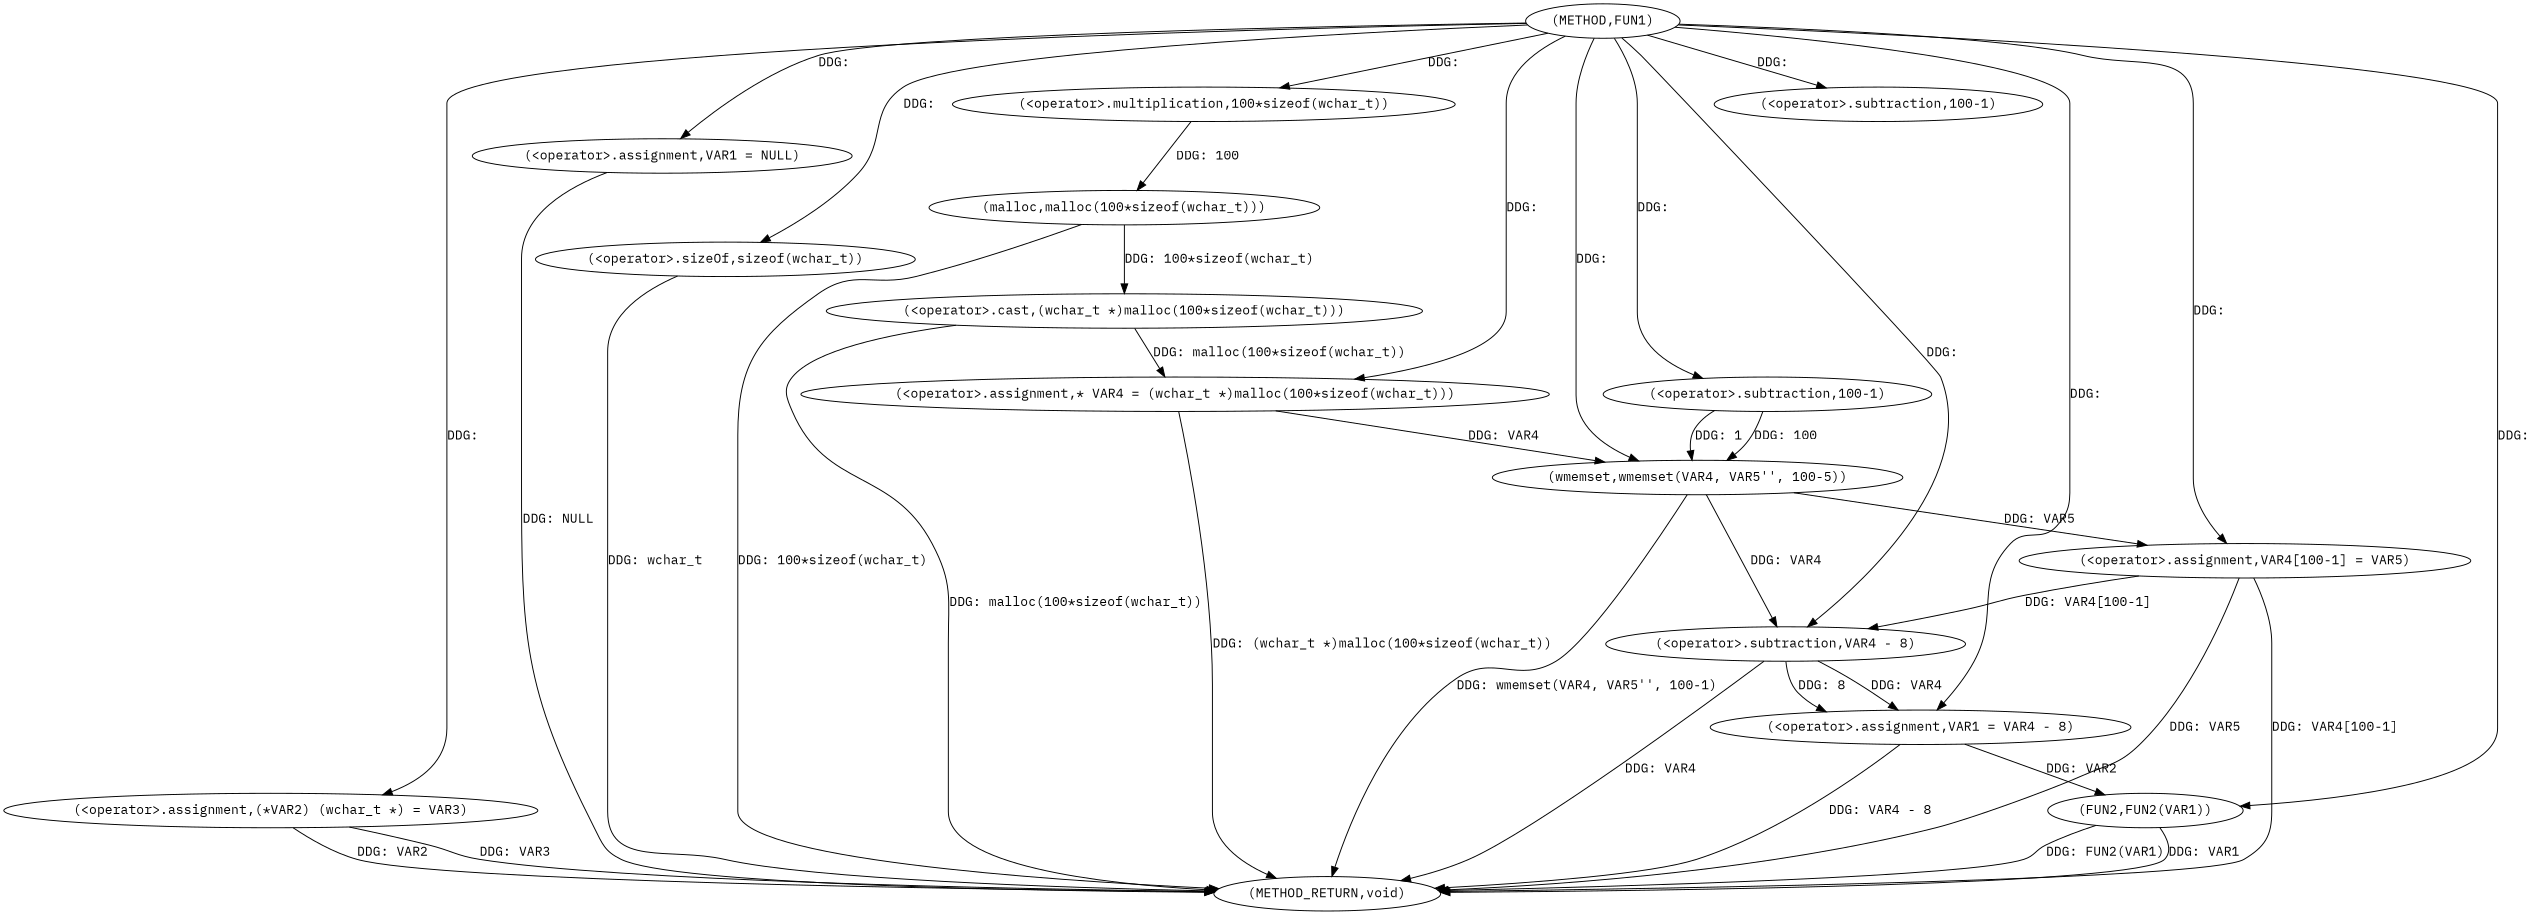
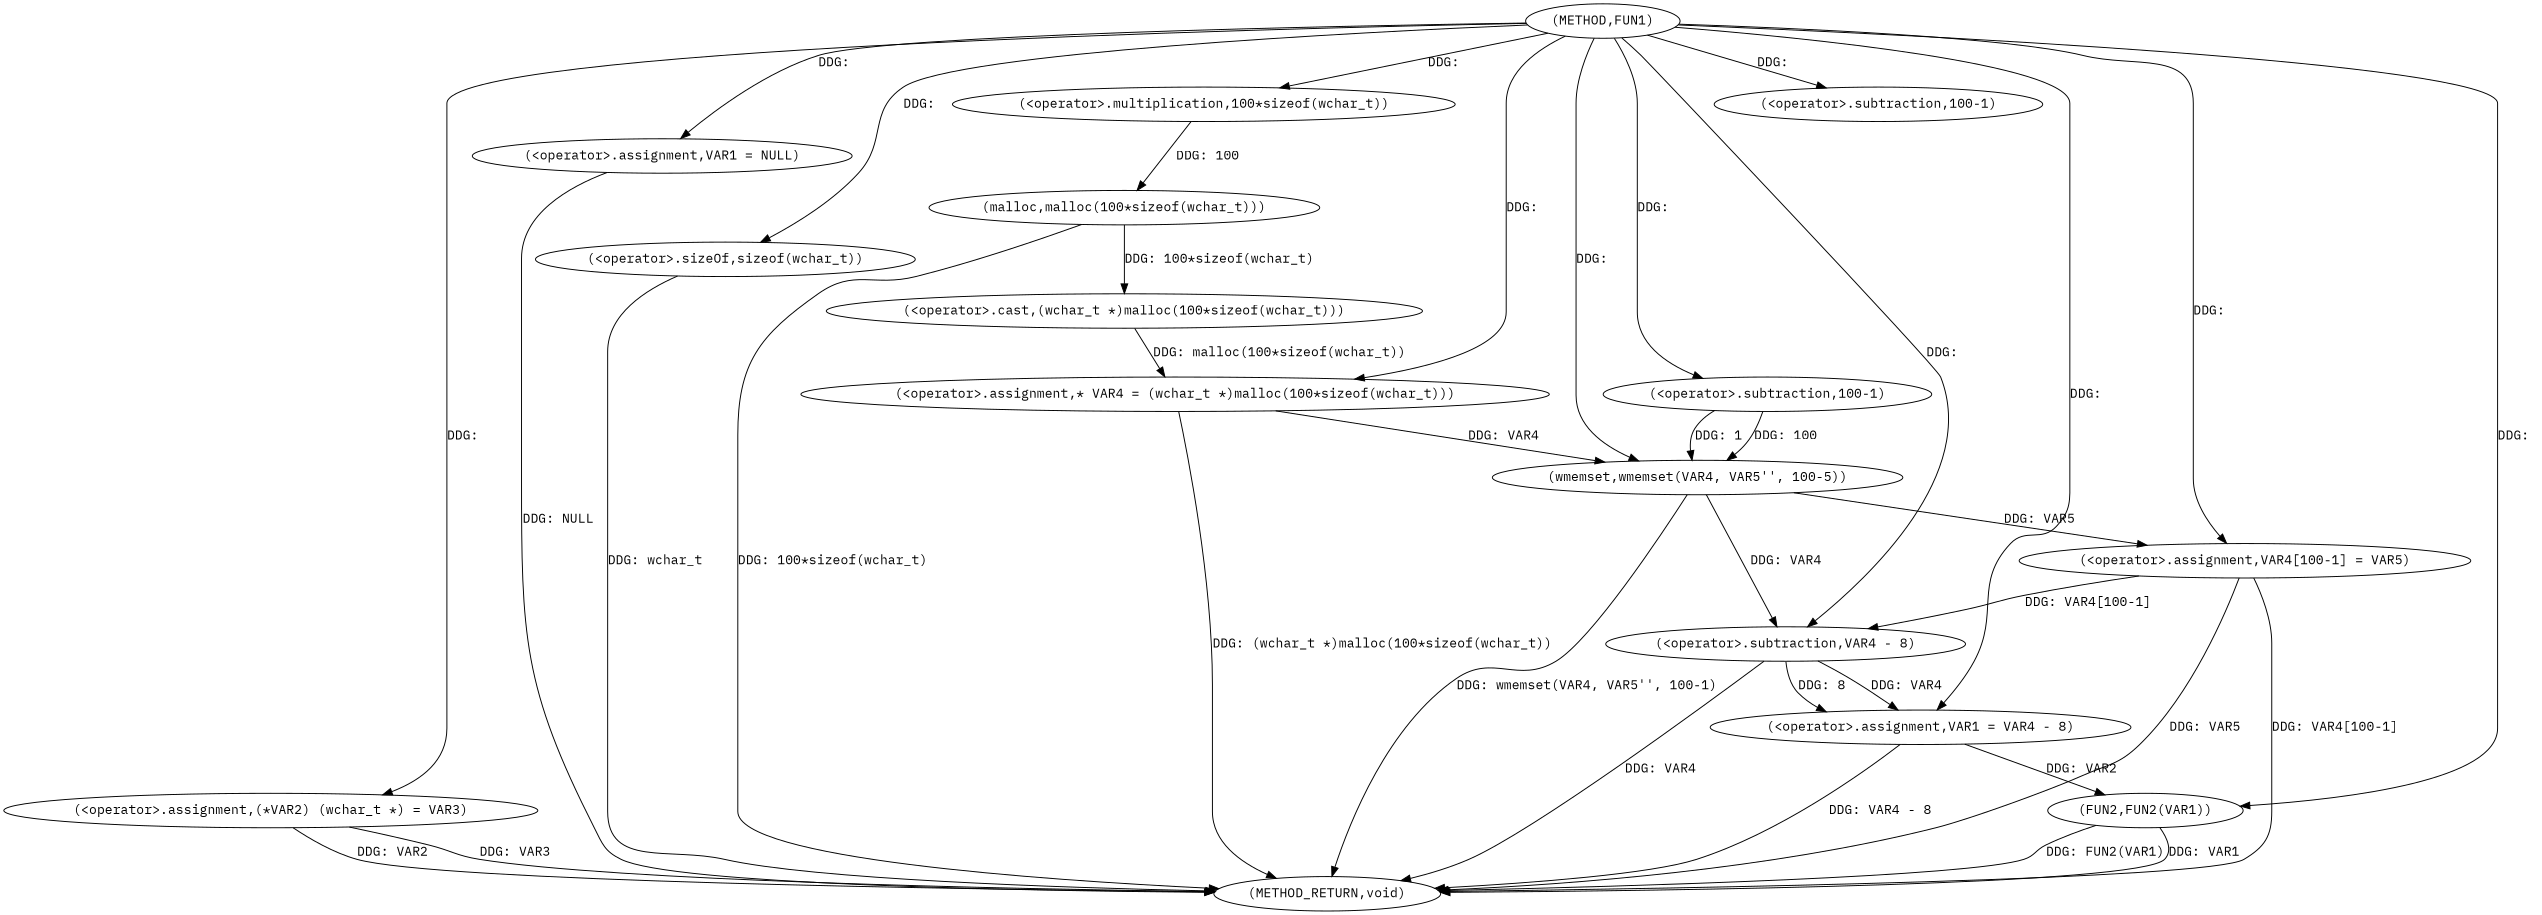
  digraph {
    fontname="IBM Plex Mono"
    node [fontname="IBM Plex Mono"]
    edge [fontname="IBM Plex Mono"]
    n1 [label="(METHOD,FUN1)"]
    n2 [label="(<operator>.assignment,(*VAR2) (wchar_t *) = VAR3)"]
    n3 [label="(<operator>.assignment,VAR1 = NULL)"]
    n4 [label="(<operator>.assignment,* VAR4 = (wchar_t *)malloc(100*sizeof(wchar_t)))"]
    n5 [label="(<operator>.multiplication,100*sizeof(wchar_t))"]
    n6 [label="(<operator>.sizeOf,sizeof(wchar_t))"]
    n7 [label="(wmemset,wmemset(VAR4, VAR5'', 100-5))"]
    n8 [label="(<operator>.subtraction,100-1)"]
    n9 [label="(<operator>.assignment,VAR4[100-1] = VAR5)"]
    n10 [label="(<operator>.subtraction,100-1)"]
    n11 [label="(<operator>.assignment,VAR1 = VAR4 - 8)"]
    n12 [label="(<operator>.subtraction,VAR4 - 8)"]
    n13 [label="(FUN2,FUN2(VAR1))"]
    n14 [label="(METHOD_RETURN,void)"]
    n15 [label="(malloc,malloc(100*sizeof(wchar_t)))"]
    n16 [label="(<operator>.cast,(wchar_t *)malloc(100*sizeof(wchar_t)))"]
    n1 -> n2 [label="DDG: "]
    n1 -> n3 [label="DDG: "]
    n1 -> n4 [label="DDG: "]
    n1 -> n5 [label="DDG: "]
    n1 -> n6 [label="DDG: "]
    n1 -> n7 [label="DDG: "]
    n1 -> n8 [label="DDG: "]
    n1 -> n9 [label="DDG: "]
    n1 -> n10 [label="DDG: "]
    n1 -> n11 [label="DDG: "]
    n1 -> n12 [label="DDG: "]
    n1 -> n13 [label="DDG: "]
    n2 -> n14 [label="DDG: VAR2"]
    n2 -> n14 [label="DDG: VAR3"]
    n3 -> n14 [label="DDG: NULL"]
    n4 -> n7 [label="DDG: VAR4"]
    n4 -> n14 [label="DDG: (wchar_t *)malloc(100*sizeof(wchar_t))"]
    n5 -> n15 [label="DDG: 100"]
    n6 -> n14 [label="DDG: wchar_t"]
    n7 -> n9 [label="DDG: VAR5"]
    n7 -> n12 [label="DDG: VAR4"]
    n7 -> n14 [label="DDG: wmemset(VAR4, VAR5'', 100-1)"]
    n8 -> n7 [label="DDG: 100"]
    n8 -> n7 [label="DDG: 1"]
    n9 -> n12 [label="DDG: VAR4[100-1]"]
    n9 -> n14 [label="DDG: VAR4[100-1]"]
    n9 -> n14 [label="DDG: VAR5"]
    n11 -> n13 [label="DDG: VAR2"]
    n11 -> n14 [label="DDG: VAR4 - 8"]
    n12 -> n11 [label="DDG: VAR4"]
    n12 -> n11 [label="DDG: 8"]
    n12 -> n14 [label="DDG: VAR4"]
    n13 -> n14 [label="DDG: FUN2(VAR1)"]
    n13 -> n14 [label="DDG: VAR1"]
    n15 -> n14 [label="DDG: 100*sizeof(wchar_t)"]
    n15 -> n16 [label="DDG: 100*sizeof(wchar_t)"]
    n16 -> n4 [label="DDG: malloc(100*sizeof(wchar_t))"]
-   n16 -> n14 [label="DDG: malloc(100*sizeof(wchar_t))"]
  }
